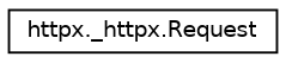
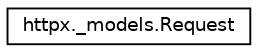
  digraph {
    rankdir=LR
-   n1 [color=black fillcolor=white fontname=Helvetica fontsize=10 height=0.2 label="httpx._httpx.Request" shape=record style=filled width=0.4]
+   n1 [color=black fillcolor=white fontname=Helvetica fontsize=10 height=0.2 label="httpx._models.Request" shape=record style=filled width=0.4]
  }
